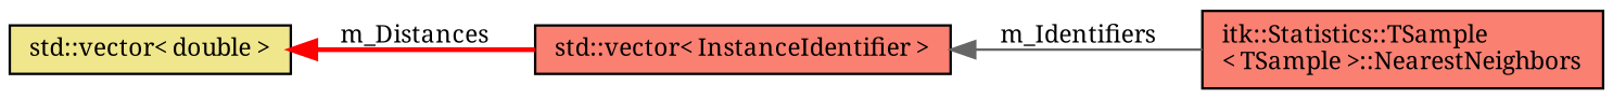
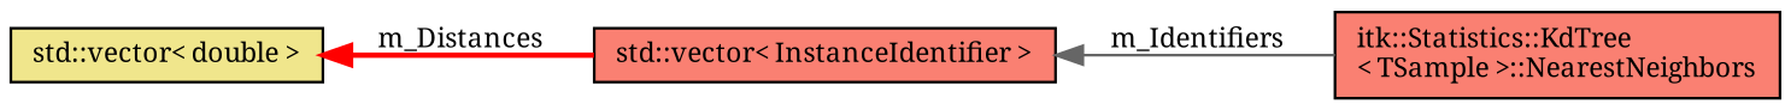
  digraph {
    fontname="Noto Serif"
    rankdir=LR
    node [color=black fillcolor=salmon fontname="Noto Serif" fontsize=10 shape=record style=filled]
    edge [dir=back fontname="Noto Serif" fontsize=10 labelfontname=Helvetica labelfontsize=10]
-   n1 [fontcolor=black height=0.2 label="itk::Statistics::TSample\l\< TSample \>::NearestNeighbors" width=0.4]
+   n1 [fontcolor=black height=0.2 label="itk::Statistics::KdTree\l\< TSample \>::NearestNeighbors" width=0.4]
    n2 [height=0.2 label="std::vector\< InstanceIdentifier \>" width=0.4]
    n3 [fillcolor=khaki height=0.2 label="std::vector\< double \>" width=0.4]
    n2 -> n1 [color=gray40 label=" m_Identifiers" style=solid]
    n3 -> n2 [color=red label=" m_Distances" style=bold]
  }
